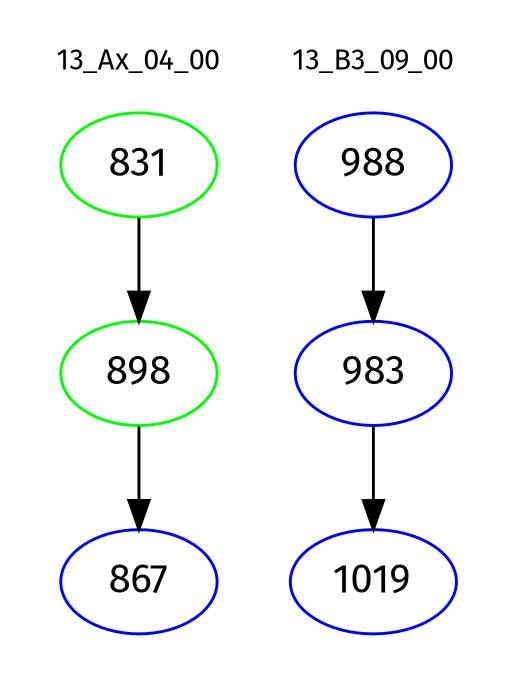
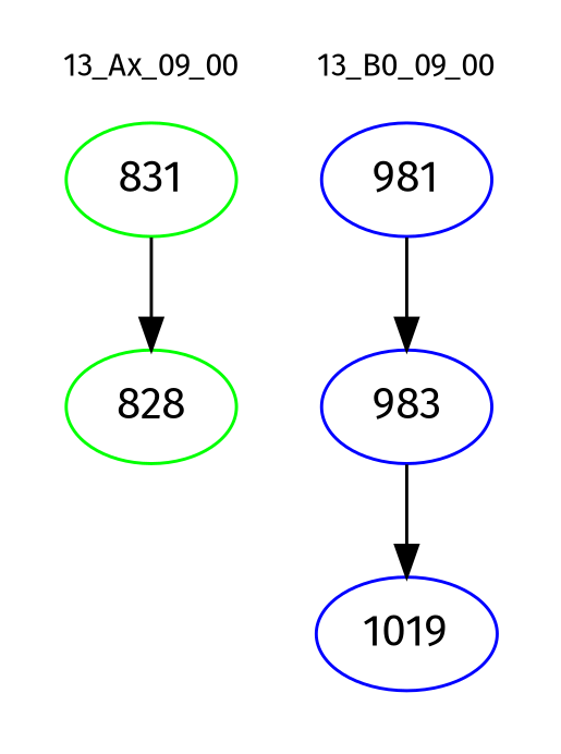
  digraph {
    fontname="Fira Sans"
    node [color=blue fontname="Fira Sans"]
    edge [color=black fontname="Fira Sans"]
    n1 [color=green label=831]
-   n2 [color=green label=898]
-   n3 [label=867]
-   n4 [label=988]
+   n2 [color=green label=828]
+   n4 [label=981]
    n5 [label=983]
    n6 [label=1019]
    subgraph cluster_1 {
      color=white
      fontsize=10
-     label="13_Ax_04_00"
+     label="13_Ax_09_00"
      n1
      n2
-     n3
    }
    subgraph cluster_2 {
      color=white
      fontsize=10
-     label="13_B3_09_00"
+     label="13_B0_09_00"
      n4
      n5
      n6
    }
    n1 -> n2
-   n2 -> n3
    n4 -> n5
    n5 -> n6
  }
